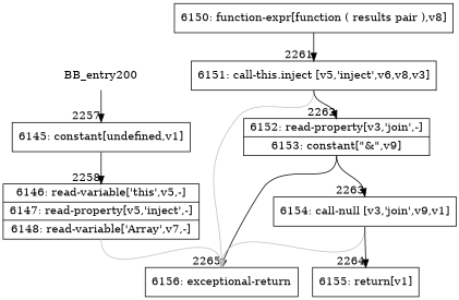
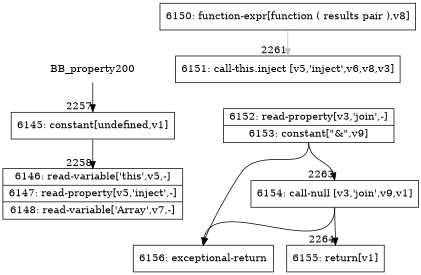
  digraph {
    rankdir=TD
    node [shape=record]
    edge [headport=n tailport=s]
-   BB_entry200 [shape=none]
+   BB_entry200 [shape=none label=BB_property200]
    n2 [label="{6145: constant[undefined,v1]}"]
    n3 [label="{6146: read-variable['this',v5,-]|6147: read-property[v5,'inject',-]|6148: read-variable['Array',v7,-]}"]
    n4 [label="{6156: exceptional-return}"]
    n5 [label="{6150: function-expr[function ( results pair ),v8]}"]
    n6 [label="{6151: call-this.inject [v5,'inject',v6,v8,v3]}"]
    n7 [label="{6152: read-property[v3,'join',-]|6153: constant[\"&\",v9]}"]
    n8 [label="{6154: call-null [v3,'join',v9,v1]}"]
    n9 [label="{6155: return[v1]}"]
    BB_entry200 -> n2 [headlabel="    2257"]
    n2 -> n3 [headlabel="      2258"]
-   n3 -> n4 [color=gray headlabel="      2265"]
-   n5 -> n6 [headlabel="      2261"]
-   n6 -> n4 [color=gray]
-   n6 -> n7 [headlabel="      2262"]
+   n5 -> n6 [headlabel="      2261" color=gray]
    n7 -> n4 [color=black]
    n7 -> n8 [headlabel="      2263"]
-   n8 -> n4 [color=gray]
+   n8 -> n4 [color=black]
    n8 -> n9 [headlabel="      2264"]
  }
